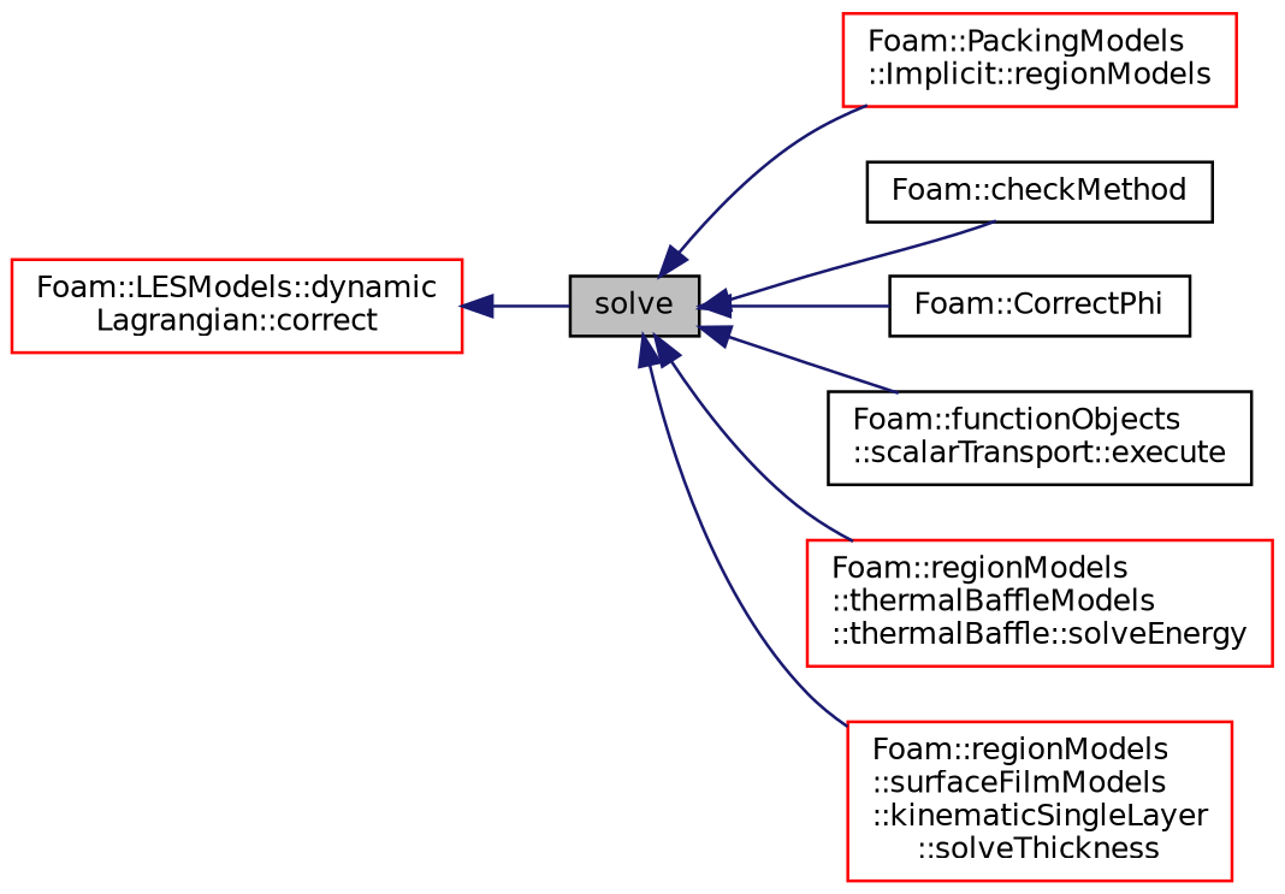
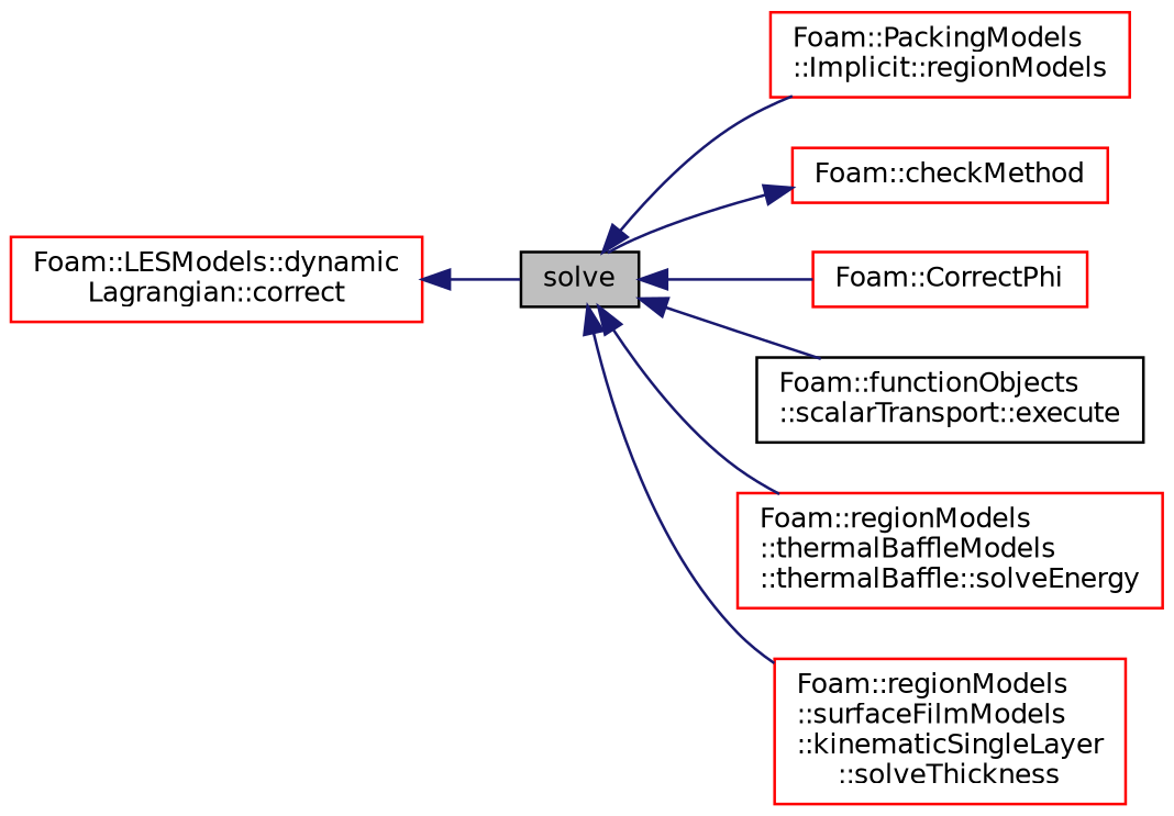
  digraph {
    rankdir=LR
    node [color=black fontname=Helvetica fontsize=10 shape=record]
    edge [color=midnightblue dir=back fontname=Helvetica fontsize=10 labelfontname=Helvetica labelfontsize=10 style=solid]
    n1 [fillcolor=grey75 fontcolor=black height=0.2 label=solve style=filled width=0.4]
    n2 [color=red height=0.2 label="Foam::PackingModels\l::Implicit::regionModels" width=0.4]
-   n3 [height=0.2 label="Foam::checkMethod" width=0.4]
-   n4 [height=0.2 label="Foam::CorrectPhi" width=0.4]
+   n3 [color=red height=0.2 label="Foam::checkMethod" width=0.4]
+   n4 [color=red height=0.2 label="Foam::CorrectPhi" width=0.4]
    n5 [height=0.2 label="Foam::functionObjects\l::scalarTransport::execute" width=0.4]
    n6 [color=red height=0.2 label="Foam::regionModels\l::thermalBaffleModels\l::thermalBaffle::solveEnergy" width=0.4]
    n7 [color=red height=0.2 label="Foam::regionModels\l::surfaceFilmModels\l::kinematicSingleLayer\l::solveThickness" width=0.4]
    n8 [color=red height=0.2 label="Foam::LESModels::dynamic\lLagrangian::correct" width=0.4]
    n1 -> n2
-   n1 -> n3
+   n3 -> n1
    n1 -> n4
    n1 -> n5
    n1 -> n6
    n1 -> n7
    n8 -> n1
  }
